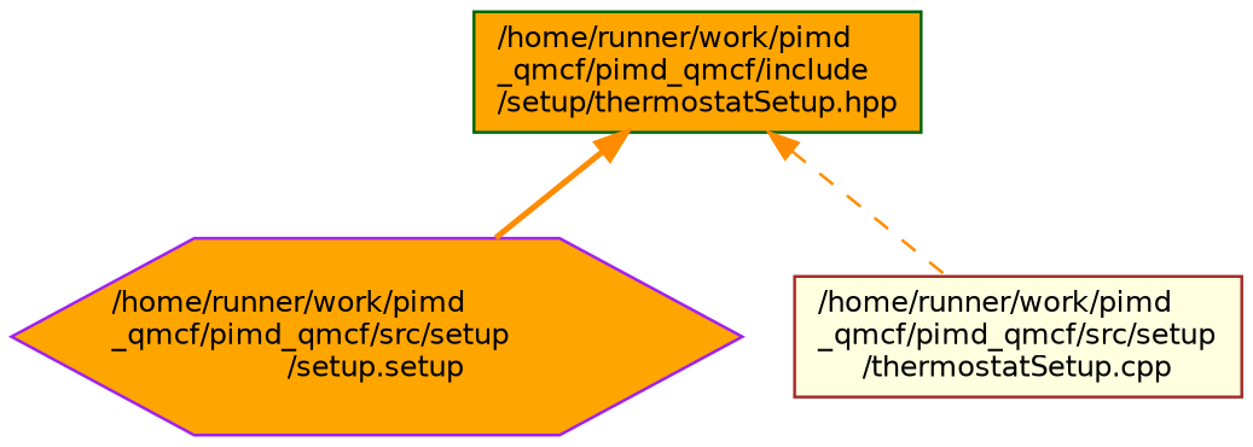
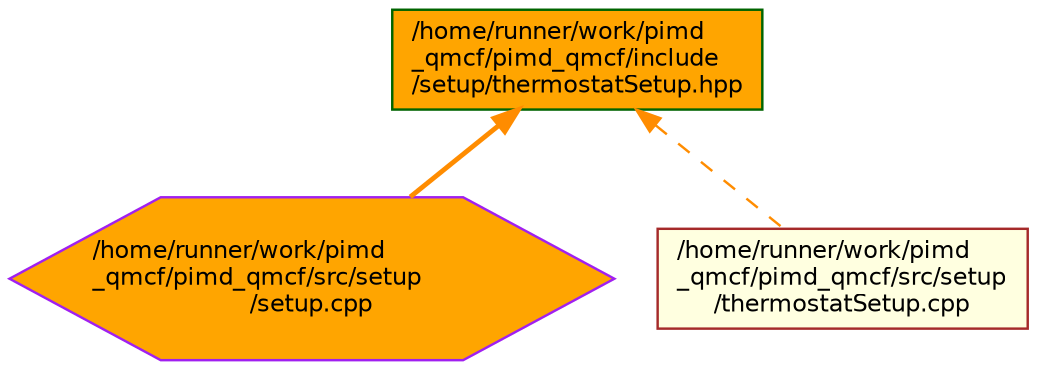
  digraph {
    node [fillcolor=orange fontname=Helvetica fontsize=10 shape=box style=filled]
    edge [color=darkorange dir=back fontname=Helvetica fontsize=10 labelfontname=Helvetica labelfontsize=10]
    n1 [color=darkgreen fontcolor=black height=0.2 label="/home/runner/work/pimd\l_qmcf/pimd_qmcf/include\l/setup/thermostatSetup.hpp" width=0.4]
-   n2 [color=purple height=0.2 label="/home/runner/work/pimd\l_qmcf/pimd_qmcf/src/setup\l/setup.setup" shape=hexagon width=0.4]
+   n2 [color=purple height=0.2 label="/home/runner/work/pimd\l_qmcf/pimd_qmcf/src/setup\l/setup.cpp" shape=hexagon width=0.4]
    n3 [color=brown fillcolor=lightyellow height=0.2 label="/home/runner/work/pimd\l_qmcf/pimd_qmcf/src/setup\l/thermostatSetup.cpp" width=0.4]
    n1 -> n2 [style=bold]
    n1 -> n3 [style=dashed]
  }
